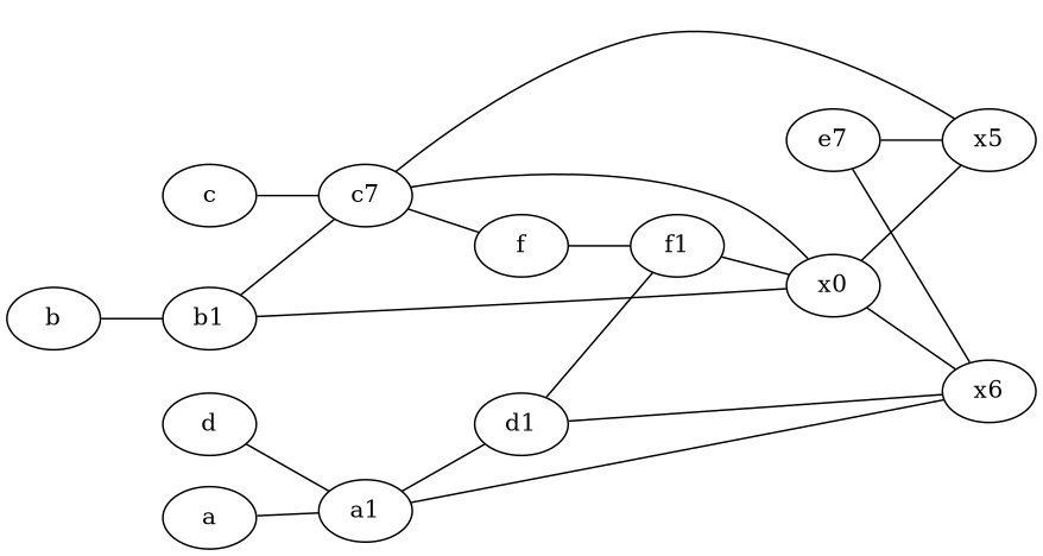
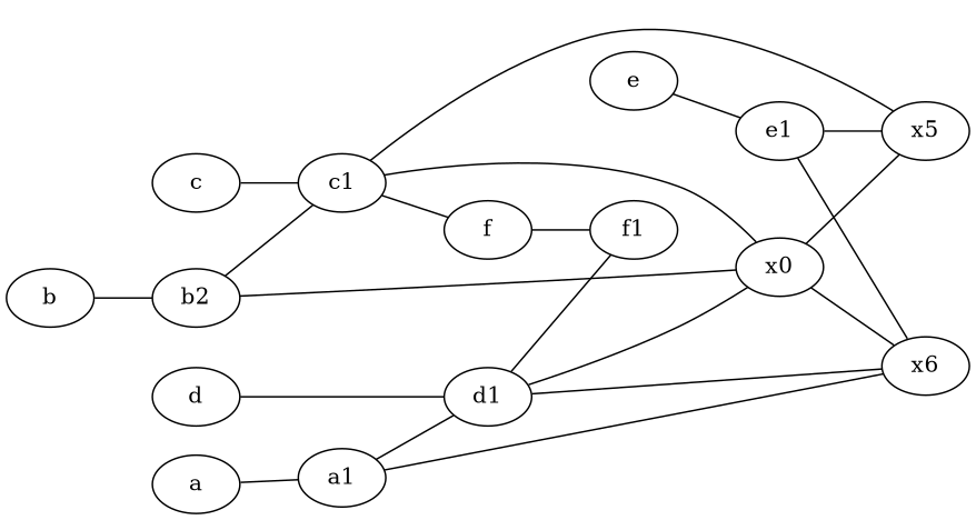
  graph {
    rankdir=LR
    node [labelfontsize=50]
    c
-   c1 [label=c7]
+   c1
    x0
    n4 [label=x5]
    f
    d1
    f1
    n8 [label=x6]
-   e1 [label=e7]
-   b1
+   e
+   e1
+   b1 [label=b2]
    d
    a1
    a
    b
    c -- c1
    c1 -- x0
    c1 -- n4
    c1 -- f
    x0 -- n4
    x0 -- n8
    f -- f1
    d1 -- f1
    d1 -- n8
-   f1 -- x0
+   d1 -- x0
+   e -- e1
    e1 -- n4
    e1 -- n8
    b1 -- c1
    b1 -- x0
-   d -- a1
+   d -- d1
    a1 -- d1
    a1 -- n8
    a -- a1
    b -- b1
  }
